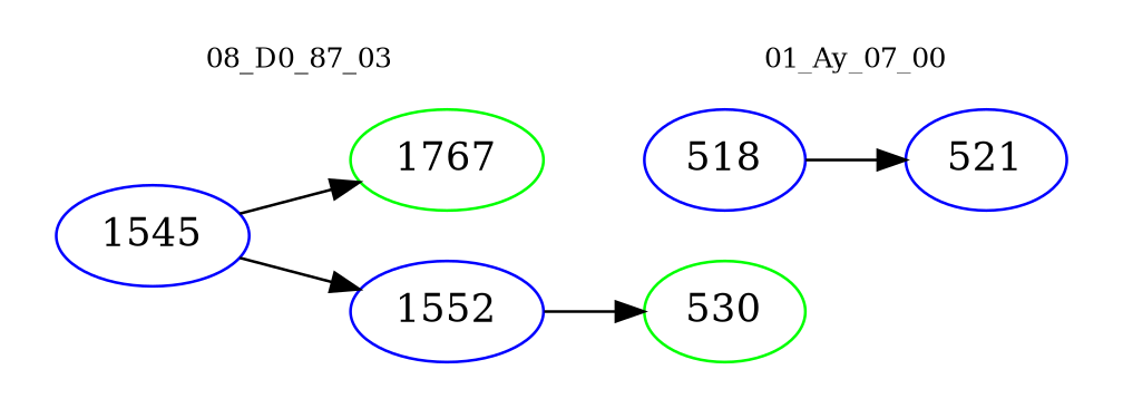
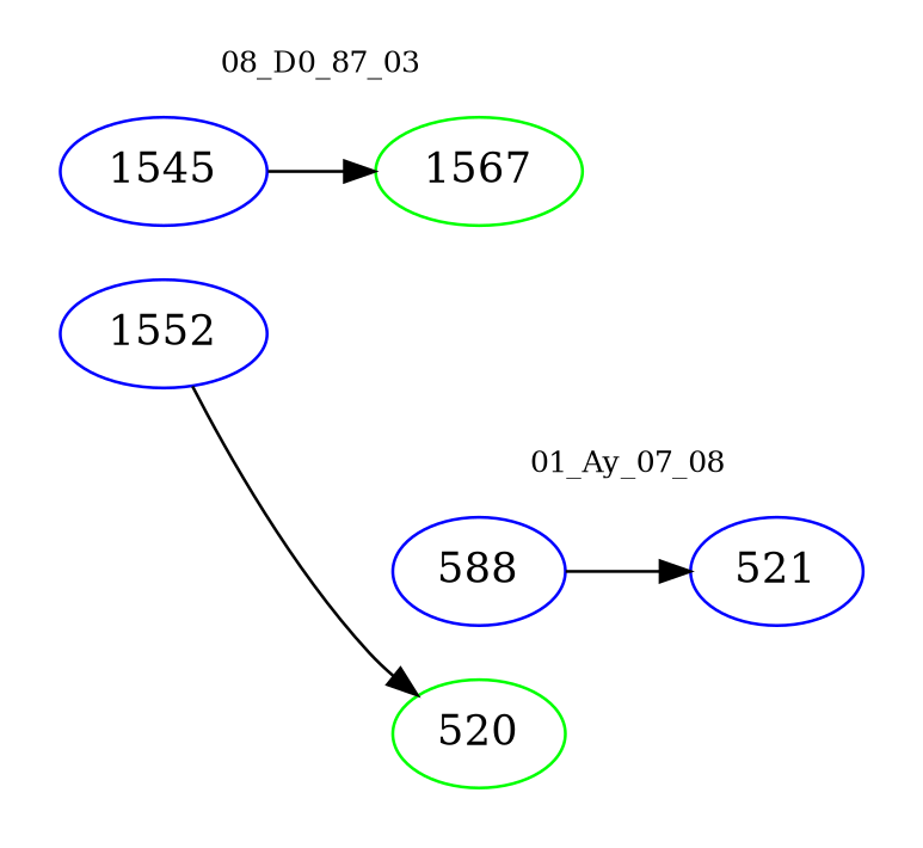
  digraph {
    rankdir=LR
    node [color=blue]
    edge [color=black]
-   n1 [label=518]
+   n1 [label=588]
    n2 [label=521]
-   n3 [color=green label=530]
+   n3 [color=green label=520]
    n4 [label=1545]
    n5 [label=1552]
-   n6 [color=green label=1767]
+   n6 [color=green label=1567]
    subgraph cluster_1 {
      color=white
      fontsize=10
-     label="01_Ay_07_00"
+     label="01_Ay_07_08"
      n1
      n2
      n3
    }
    subgraph cluster_2 {
      color=white
      fontsize=10
      label="08_D0_87_03"
      n4
      n5
      n6
    }
    n1 -> n2
-   n4 -> n5
    n4 -> n6
    n5 -> n3
  }
